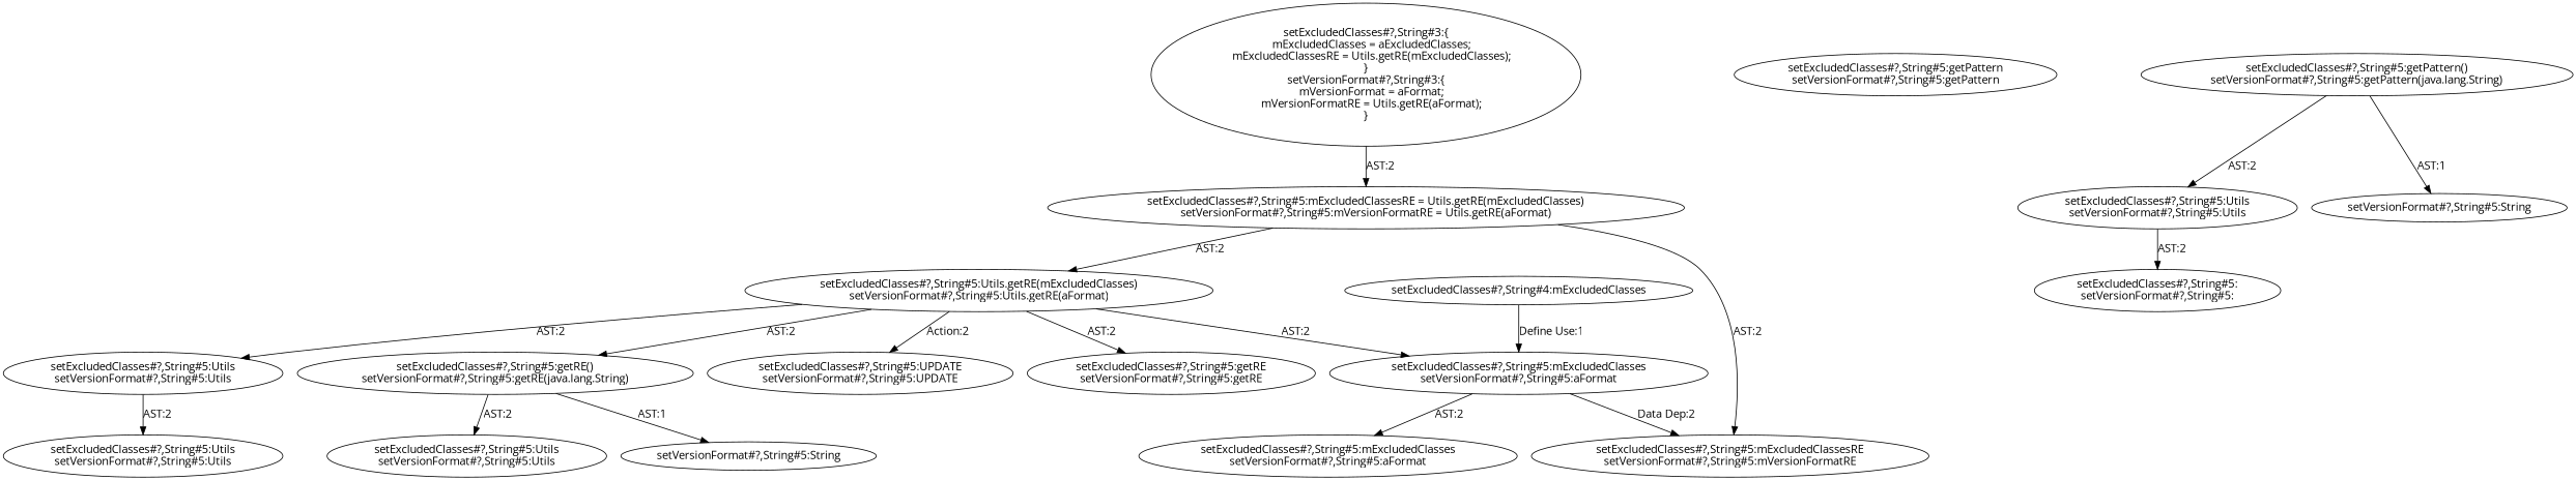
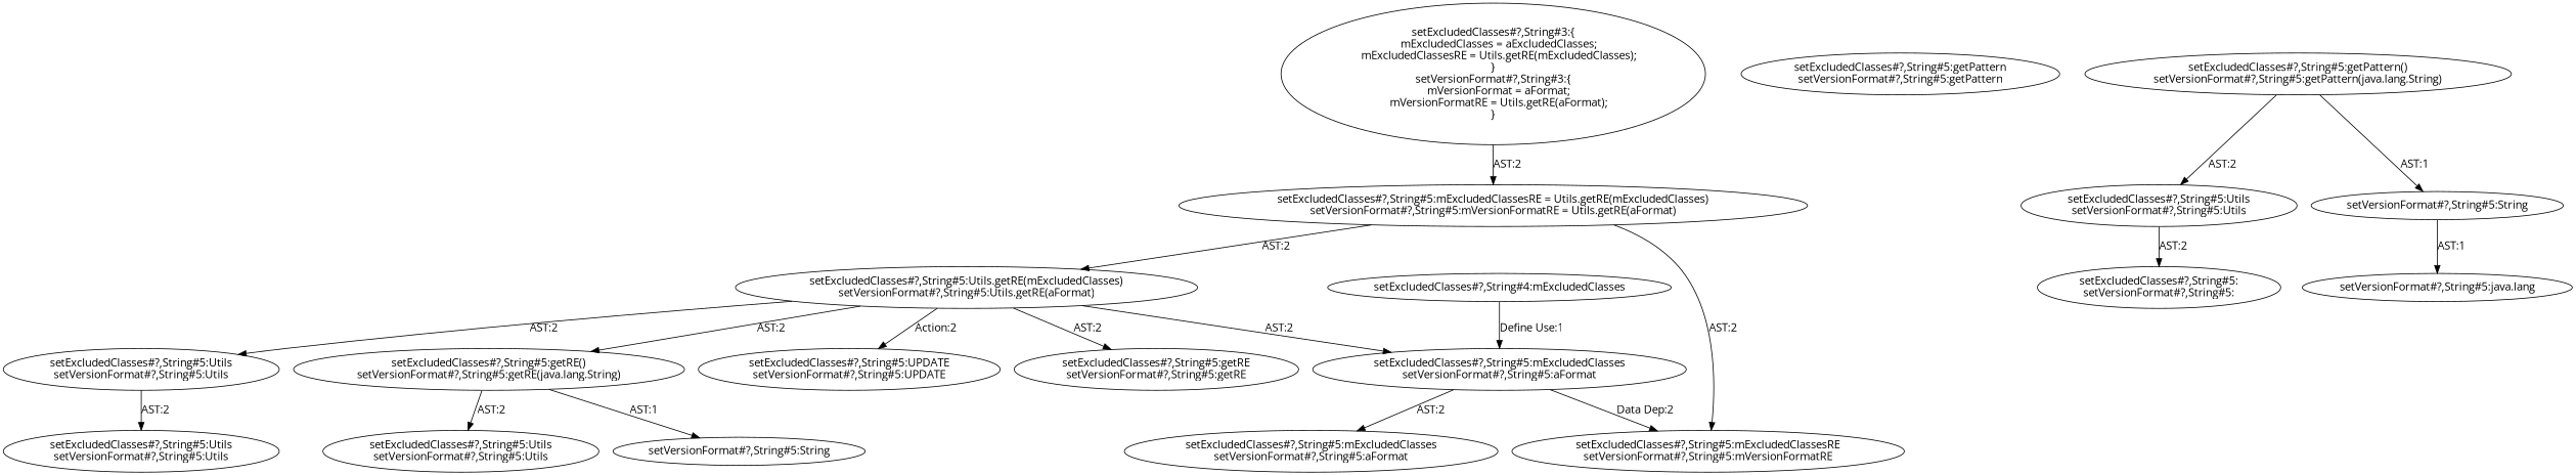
  digraph {
    fontname="Open Sans"
    node [shape=ellipse fontname="Open Sans"]
    edge [fontname="Open Sans"]
    n1 [label="setExcludedClasses#?,String#5:UPDATE\nsetVersionFormat#?,String#5:UPDATE"]
    n2 [label="setExcludedClasses#?,String#5:Utils.getRE(mExcludedClasses)\nsetVersionFormat#?,String#5:Utils.getRE(aFormat)"]
    n3 [label="setExcludedClasses#?,String#5:getRE\nsetVersionFormat#?,String#5:getRE"]
    n4 [label="setExcludedClasses#?,String#5:Utils\nsetVersionFormat#?,String#5:Utils"]
    n5 [label="setExcludedClasses#?,String#5:getRE()\nsetVersionFormat#?,String#5:getRE(java.lang.String)"]
    n6 [label="setExcludedClasses#?,String#5:mExcludedClasses\nsetVersionFormat#?,String#5:aFormat"]
    n7 [label="setExcludedClasses#?,String#5:mExcludedClassesRE = Utils.getRE(mExcludedClasses)\nsetVersionFormat#?,String#5:mVersionFormatRE = Utils.getRE(aFormat)"]
    n8 [label="setExcludedClasses#?,String#5:mExcludedClassesRE\nsetVersionFormat#?,String#5:mVersionFormatRE"]
    n9 [label="setExcludedClasses#?,String#3:\{\n    mExcludedClasses = aExcludedClasses;\n    mExcludedClassesRE = Utils.getRE(mExcludedClasses);\n\}\nsetVersionFormat#?,String#3:\{\n    mVersionFormat = aFormat;\n    mVersionFormatRE = Utils.getRE(aFormat);\n\}"]
    n10 [label="setExcludedClasses#?,String#5:Utils\nsetVersionFormat#?,String#5:Utils"]
    n11 [label="setExcludedClasses#?,String#5:Utils\nsetVersionFormat#?,String#5:Utils"]
    n12 [label="setVersionFormat#?,String#5:String"]
    n13 [label="setExcludedClasses#?,String#5:mExcludedClasses\nsetVersionFormat#?,String#5:aFormat"]
    n14 [label="setExcludedClasses#?,String#4:mExcludedClasses"]
    n15 [label="setExcludedClasses#?,String#5:getPattern\nsetVersionFormat#?,String#5:getPattern"]
    n16 [label="setExcludedClasses#?,String#5:getPattern()\nsetVersionFormat#?,String#5:getPattern(java.lang.String)"]
    n17 [label="setExcludedClasses#?,String#5:Utils\nsetVersionFormat#?,String#5:Utils"]
    n18 [label="setVersionFormat#?,String#5:String"]
    n19 [label="setExcludedClasses#?,String#5:\nsetVersionFormat#?,String#5:"]
+   n20 [label="setVersionFormat#?,String#5:java.lang"]
    n2 -> n1 [label="Action:2"]
    n2 -> n3 [label="AST:2"]
    n2 -> n4 [label="AST:2"]
    n2 -> n5 [label="AST:2"]
    n2 -> n6 [label="AST:2"]
    n4 -> n10 [label="AST:2"]
    n5 -> n11 [label="AST:2"]
    n5 -> n12 [label="AST:1"]
    n6 -> n8 [label="Data Dep:2"]
    n6 -> n13 [label="AST:2"]
    n7 -> n2 [label="AST:2"]
    n7 -> n8 [label="AST:2"]
    n9 -> n7 [label="AST:2"]
    n14 -> n6 [label="Define Use:1"]
    n16 -> n17 [label="AST:2"]
    n16 -> n18 [label="AST:1"]
    n17 -> n19 [label="AST:2"]
+   n18 -> n20 [label="AST:1"]
  }
